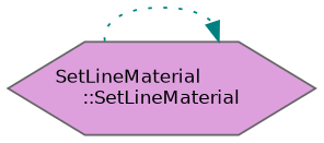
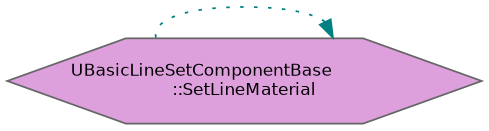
  digraph {
    rankdir=LR
-   n1 [color=gray40 fillcolor=plum fontcolor=black fontname=Helvetica fontsize=10 height=0.2 label="SetLineMaterial\l::SetLineMaterial" shape=hexagon style=filled width=0.4]
+   n1 [color=gray40 fillcolor=plum fontcolor=black fontname=Helvetica fontsize=10 height=0.2 label="UBasicLineSetComponentBase\l::SetLineMaterial" shape=hexagon style=filled width=0.4]
    n1 -> n1 [color=teal fontname=Helvetica fontsize=10 labelfontname=Helvetica labelfontsize=10 style=dotted]
  }
